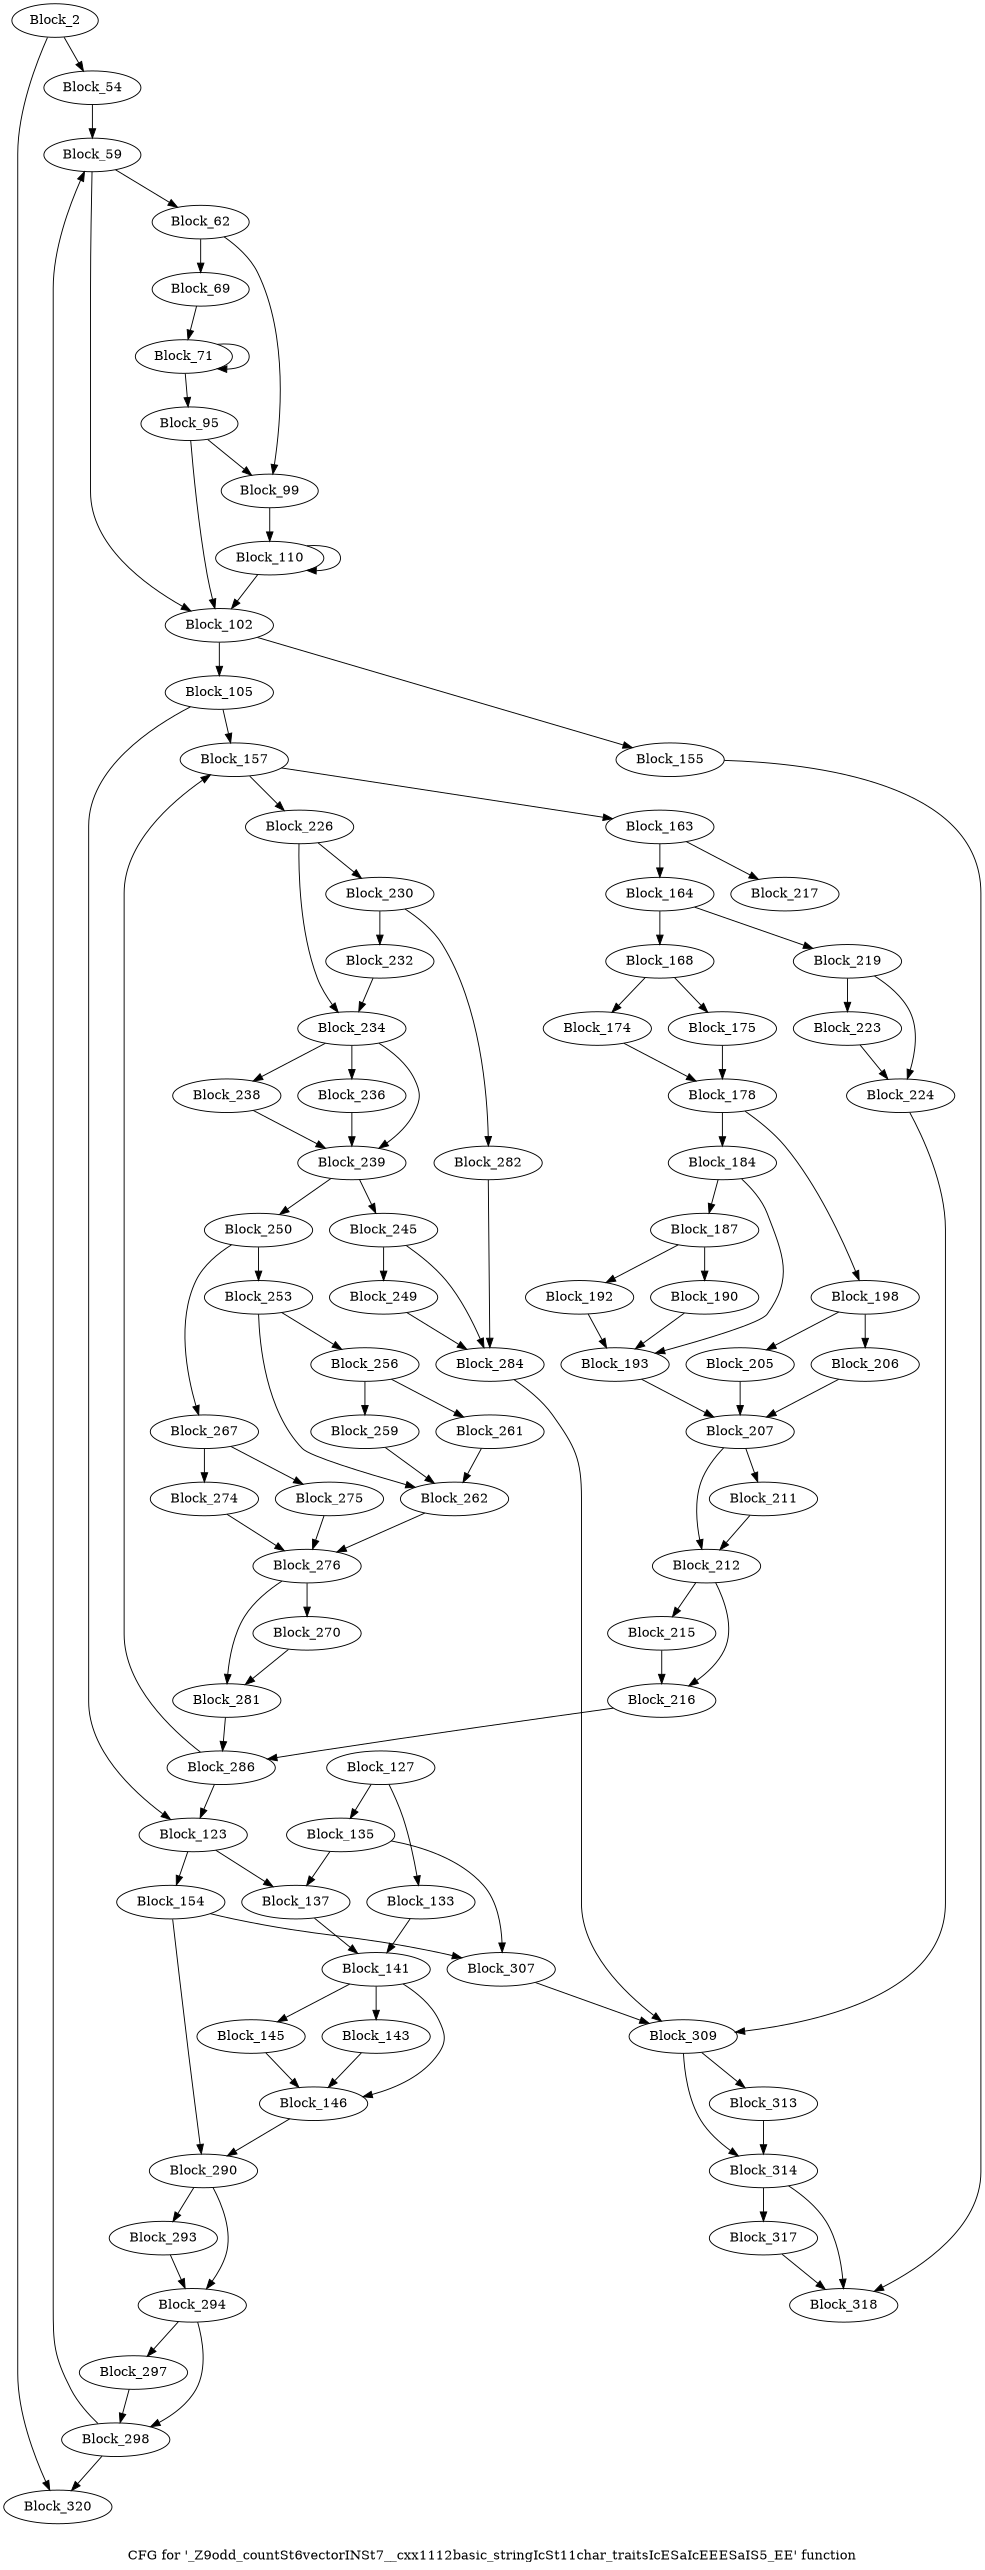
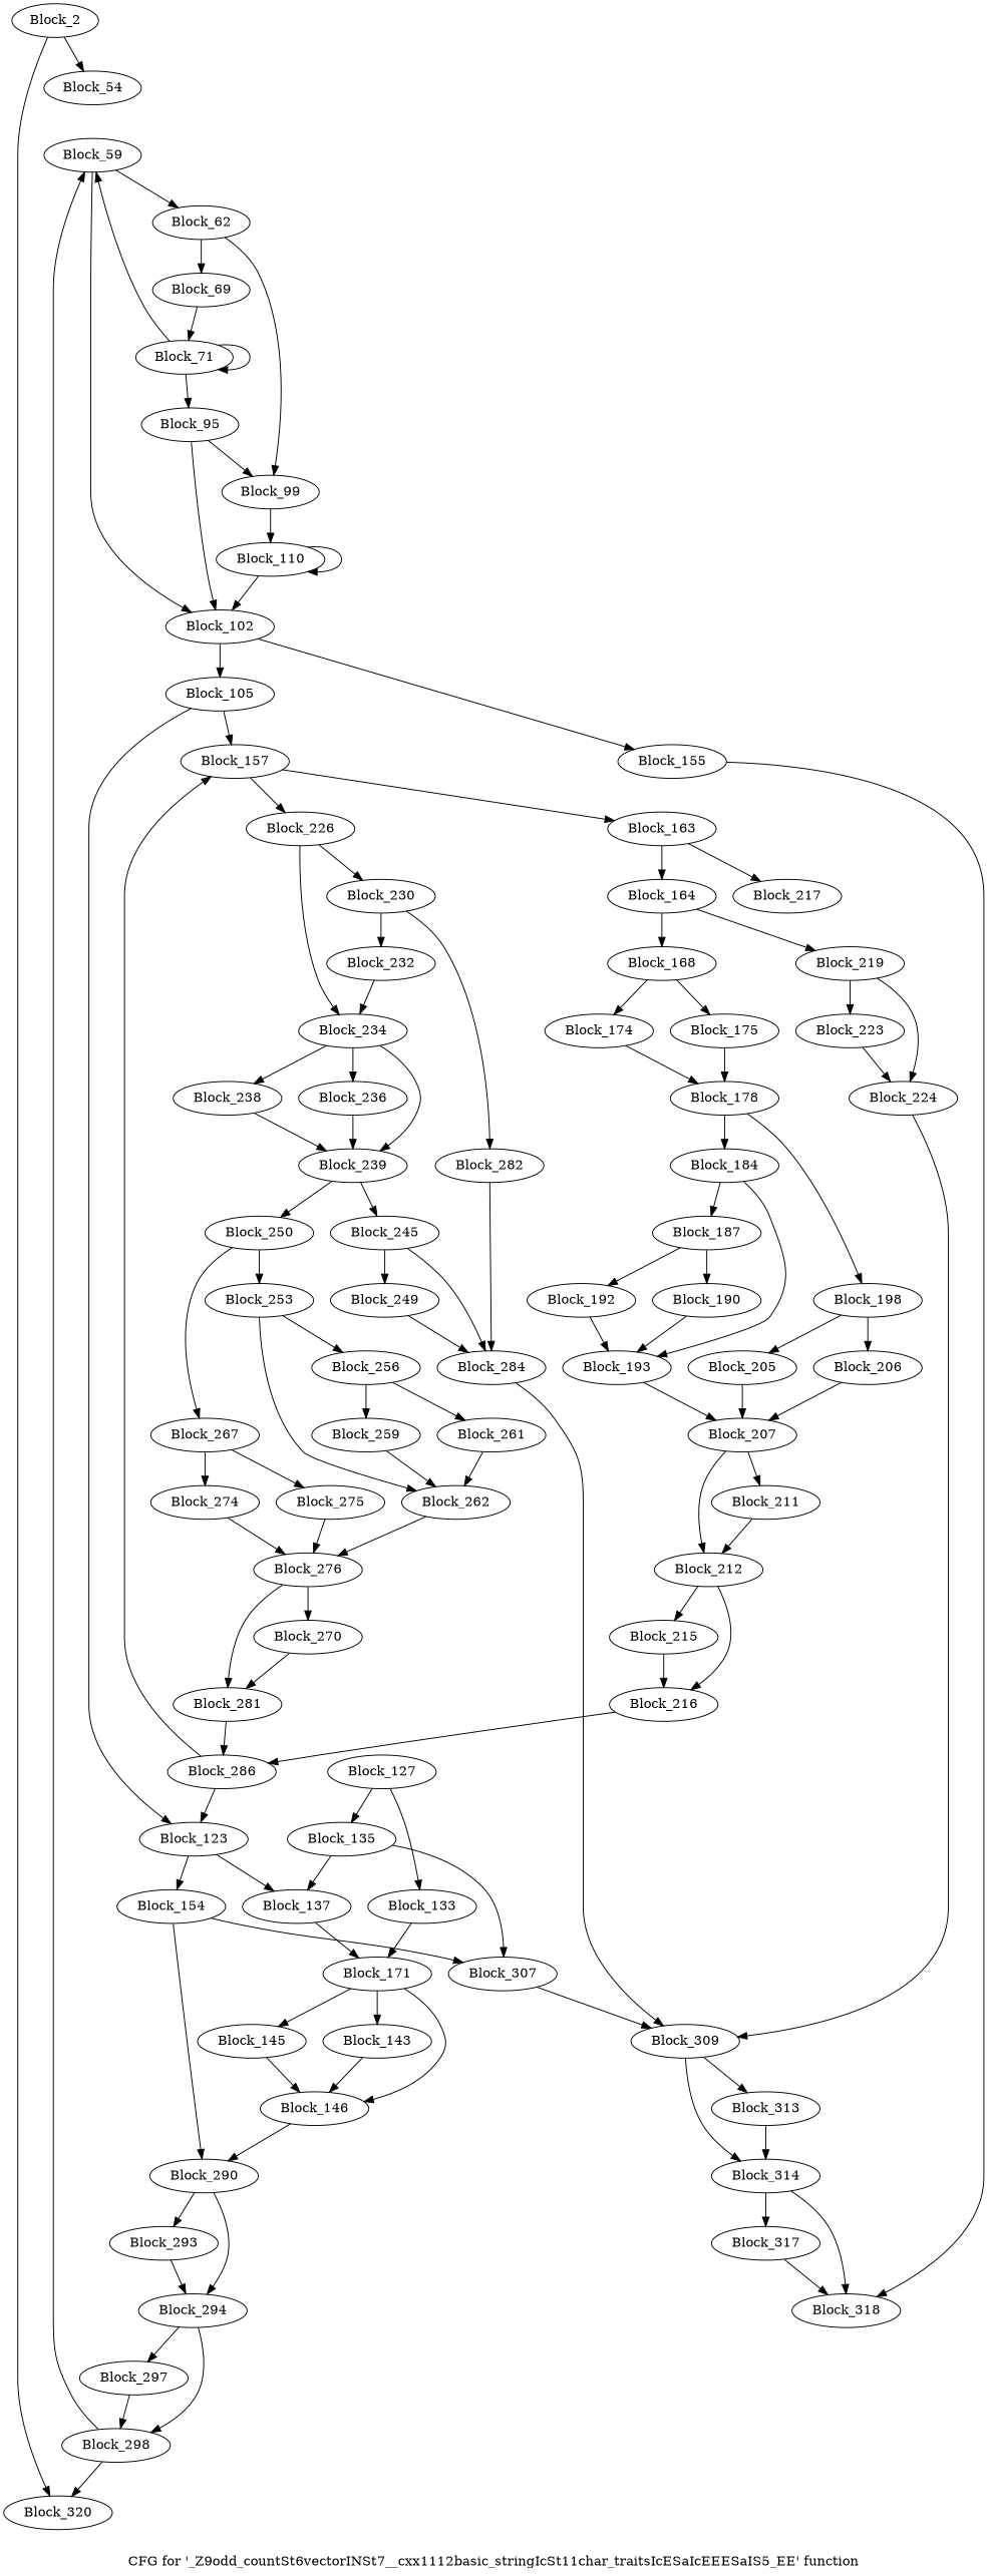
  digraph {
    label="CFG for '_Z9odd_countSt6vectorINSt7__cxx1112basic_stringIcSt11char_traitsIcESaIcEEESaIS5_EE' function"
    n1 [label=Block_2]
    n2 [label=Block_320]
    n3 [label=Block_54]
    n4 [label=Block_59]
    n5 [label=Block_102]
    n6 [label=Block_62]
    n7 [label=Block_105]
    n8 [label=Block_155]
    n9 [label=Block_99]
    n10 [label=Block_69]
    n11 [label=Block_123]
    n12 [label=Block_157]
    n13 [label=Block_318]
    n14 [label=Block_110]
    n15 [label=Block_71]
    n16 [label=Block_95]
    n17 [label=Block_154]
    n18 [label=Block_137]
    n19 [label=Block_163]
    n20 [label=Block_226]
    n21 [label=Block_307]
    n22 [label=Block_290]
    n23 [label=Block_127]
    n24 [label=Block_135]
    n25 [label=Block_133]
    n26 [label=Block_164]
    n27 [label=Block_217]
    n28 [label=Block_230]
    n29 [label=Block_234]
    n30 [label=Block_309]
    n31 [label=Block_294]
    n32 [label=Block_293]
-   n33 [label=Block_141]
+   n33 [label=Block_171]
    n34 [label=Block_145]
    n35 [label=Block_143]
    n36 [label=Block_146]
    n37 [label=Block_314]
    n38 [label=Block_313]
    n39 [label=Block_298]
    n40 [label=Block_297]
    n41 [label=Block_168]
    n42 [label=Block_219]
    n43 [label=Block_232]
    n44 [label=Block_282]
    n45 [label=Block_238]
    n46 [label=Block_236]
    n47 [label=Block_239]
    n48 [label=Block_174]
    n49 [label=Block_175]
    n50 [label=Block_224]
    n51 [label=Block_223]
    n52 [label=Block_178]
    n53 [label=Block_184]
    n54 [label=Block_198]
    n55 [label=Block_193]
    n56 [label=Block_187]
    n57 [label=Block_206]
    n58 [label=Block_205]
    n59 [label=Block_207]
    n60 [label=Block_190]
    n61 [label=Block_192]
    n62 [label=Block_212]
    n63 [label=Block_211]
    n64 [label=Block_216]
    n65 [label=Block_215]
    n66 [label=Block_286]
    n67 [label=Block_317]
    n68 [label=Block_284]
    n69 [label=Block_250]
    n70 [label=Block_245]
    n71 [label=Block_253]
    n72 [label=Block_267]
    n73 [label=Block_249]
    n74 [label=Block_262]
    n75 [label=Block_256]
    n76 [label=Block_275]
    n77 [label=Block_274]
    n78 [label=Block_276]
    n79 [label=Block_259]
    n80 [label=Block_261]
    n81 [label=Block_281]
    n82 [label=Block_270]
    n1 -> n2 [tailport=s0]
    n1 -> n3 [tailport=s1]
-   n3 -> n4
+   n15 -> n4
    n4 -> n5 [tailport=s0]
    n4 -> n6 [tailport=s1]
    n5 -> n7
    n5 -> n8
    n6 -> n9 [tailport=s0]
    n6 -> n10 [tailport=s1]
    n7 -> n11 [tailport=s0]
    n7 -> n12 [tailport=s1]
    n8 -> n13
    n9 -> n14
    n10 -> n15
    n11 -> n17 [tailport=s0]
    n11 -> n18 [tailport=s1]
    n12 -> n19 [tailport=s0]
    n12 -> n20 [tailport=s1]
    n14 -> n5 [tailport=s0]
    n14 -> n14 [tailport=s1]
    n15 -> n15 [tailport=s1]
    n15 -> n16 [tailport=s0]
    n16 -> n5 [tailport=s0]
    n16 -> n9 [tailport=s1]
    n17 -> n21
    n17 -> n22
    n18 -> n33
    n19 -> n26
    n19 -> n27
    n20 -> n28 [tailport=s0]
    n20 -> n29 [tailport=s1]
    n21 -> n30
    n22 -> n31 [tailport=s0]
    n22 -> n32 [tailport=s1]
    n23 -> n24 [tailport=s0]
    n23 -> n25 [tailport=s1]
    n24 -> n18
    n24 -> n21
    n25 -> n33
    n26 -> n41
    n26 -> n42
    n28 -> n43
    n28 -> n44
    n29 -> n45 [tailport=s0]
    n29 -> n46 [tailport=s1]
    n29 -> n47 [tailport=s2]
    n30 -> n37 [tailport=s0]
    n30 -> n38 [tailport=s1]
    n31 -> n39 [tailport=s0]
    n31 -> n40 [tailport=s1]
    n32 -> n31
    n33 -> n34 [tailport=s0]
    n33 -> n35 [tailport=s1]
    n33 -> n36 [tailport=s2]
    n34 -> n36
    n35 -> n36
    n36 -> n22
    n37 -> n13 [tailport=s0]
    n37 -> n67 [tailport=s1]
    n38 -> n37
    n39 -> n2 [tailport=s1]
    n39 -> n4 [tailport=s0]
    n40 -> n39
    n41 -> n48 [tailport=s0]
    n41 -> n49 [tailport=s1]
    n42 -> n50 [tailport=s0]
    n42 -> n51 [tailport=s1]
    n43 -> n29
    n44 -> n68
    n45 -> n47
    n46 -> n47
    n47 -> n69
    n47 -> n70
    n48 -> n52
    n49 -> n52
    n50 -> n30
    n51 -> n50
    n52 -> n53 [tailport=s0]
    n52 -> n54 [tailport=s1]
    n53 -> n55 [tailport=s0]
    n53 -> n56 [tailport=s1]
    n54 -> n57 [tailport=s0]
    n54 -> n58 [tailport=s1]
    n55 -> n59
    n56 -> n60 [tailport=s0]
    n56 -> n61 [tailport=s1]
    n57 -> n59
    n58 -> n59
    n59 -> n62 [tailport=s0]
    n59 -> n63 [tailport=s1]
    n60 -> n55
    n61 -> n55
    n62 -> n64 [tailport=s0]
    n62 -> n65 [tailport=s1]
    n63 -> n62
    n64 -> n66
    n65 -> n64
    n66 -> n11 [tailport=s1]
    n66 -> n12 [tailport=s0]
    n67 -> n13
    n68 -> n30
    n69 -> n71 [tailport=s0]
    n69 -> n72 [tailport=s1]
    n70 -> n68 [tailport=s0]
    n70 -> n73 [tailport=s1]
    n71 -> n74 [tailport=s0]
    n71 -> n75 [tailport=s1]
    n72 -> n76 [tailport=s0]
    n72 -> n77 [tailport=s1]
    n73 -> n68
    n74 -> n78
    n75 -> n79 [tailport=s0]
    n75 -> n80 [tailport=s1]
    n76 -> n78
    n77 -> n78
    n78 -> n81 [tailport=s0]
    n78 -> n82 [tailport=s1]
    n79 -> n74
    n80 -> n74
    n81 -> n66
    n82 -> n81
  }
